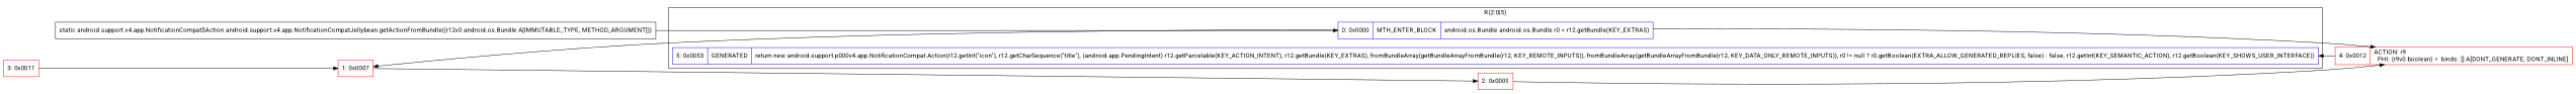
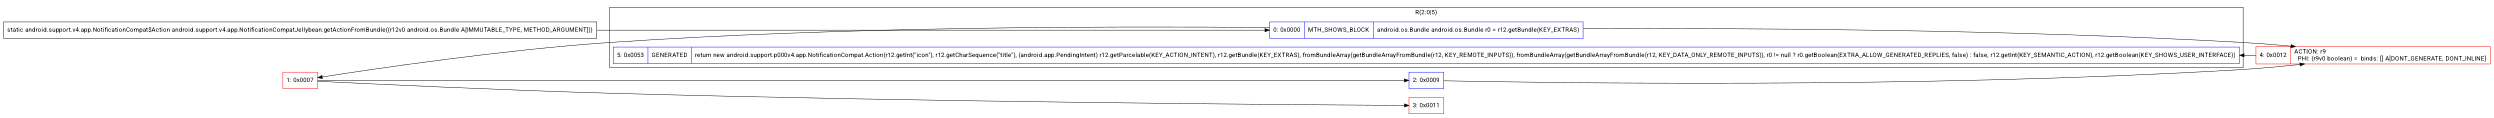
  digraph {
    fontname=Roboto
    rankdir=LR
    node [color=red fontname=Roboto shape=record]
    edge [fontname=Roboto]
-   n1 [color=blue label="{0\:\ 0x0000|MTH_ENTER_BLOCK\l|android.os.Bundle android.os.Bundle r0 = r12.getBundle(KEY_EXTRAS)\l}"]
+   n1 [color=blue label="{0\:\ 0x0000|MTH_SHOWS_BLOCK\l|android.os.Bundle android.os.Bundle r0 = r12.getBundle(KEY_EXTRAS)\l}"]
    n2 [color=blue label="{5\:\ 0x0053|GENERATED\l|return new android.support.p000v4.app.NotificationCompat.Action(r12.getInt(\"icon\"), r12.getCharSequence(\"title\"), (android.app.PendingIntent) r12.getParcelable(KEY_ACTION_INTENT), r12.getBundle(KEY_EXTRAS), fromBundleArray(getBundleArrayFromBundle(r12, KEY_REMOTE_INPUTS)), fromBundleArray(getBundleArrayFromBundle(r12, KEY_DATA_ONLY_REMOTE_INPUTS)), r0 != null ? r0.getBoolean(EXTRA_ALLOW_GENERATED_REPLIES, false) : false, r12.getInt(KEY_SEMANTIC_ACTION), r12.getBoolean(KEY_SHOWS_USER_INTERFACE))\l}"]
    n3 [label="{1\:\ 0x0007}"]
    n4 [label="{4\:\ 0x0012|ACTION: r9 \l  PHI: (r9v0 boolean) =  binds: [] A[DONT_GENERATE, DONT_INLINE]\l}"]
-   n5 [label="{2\:\ 0x0009}"]
+   n5 [color=blue label="{2\:\ 0x0009}"]
    n6 [label="{3\:\ 0x0011}"]
    n7 [label="{static android.support.v4.app.NotificationCompat$Action android.support.v4.app.NotificationCompatJellybean.getActionFromBundle((r12v0 android.os.Bundle A[IMMUTABLE_TYPE, METHOD_ARGUMENT])) }" color=""]
    subgraph cluster_1 {
      label="R(2:0|5)"
      n1
      n2
    }
    n1 -> n3
    n1 -> n4
    n3 -> n5
-   n6 -> n3
+   n3 -> n6
    n4 -> n2
    n5 -> n4
    n7 -> n1
  }
